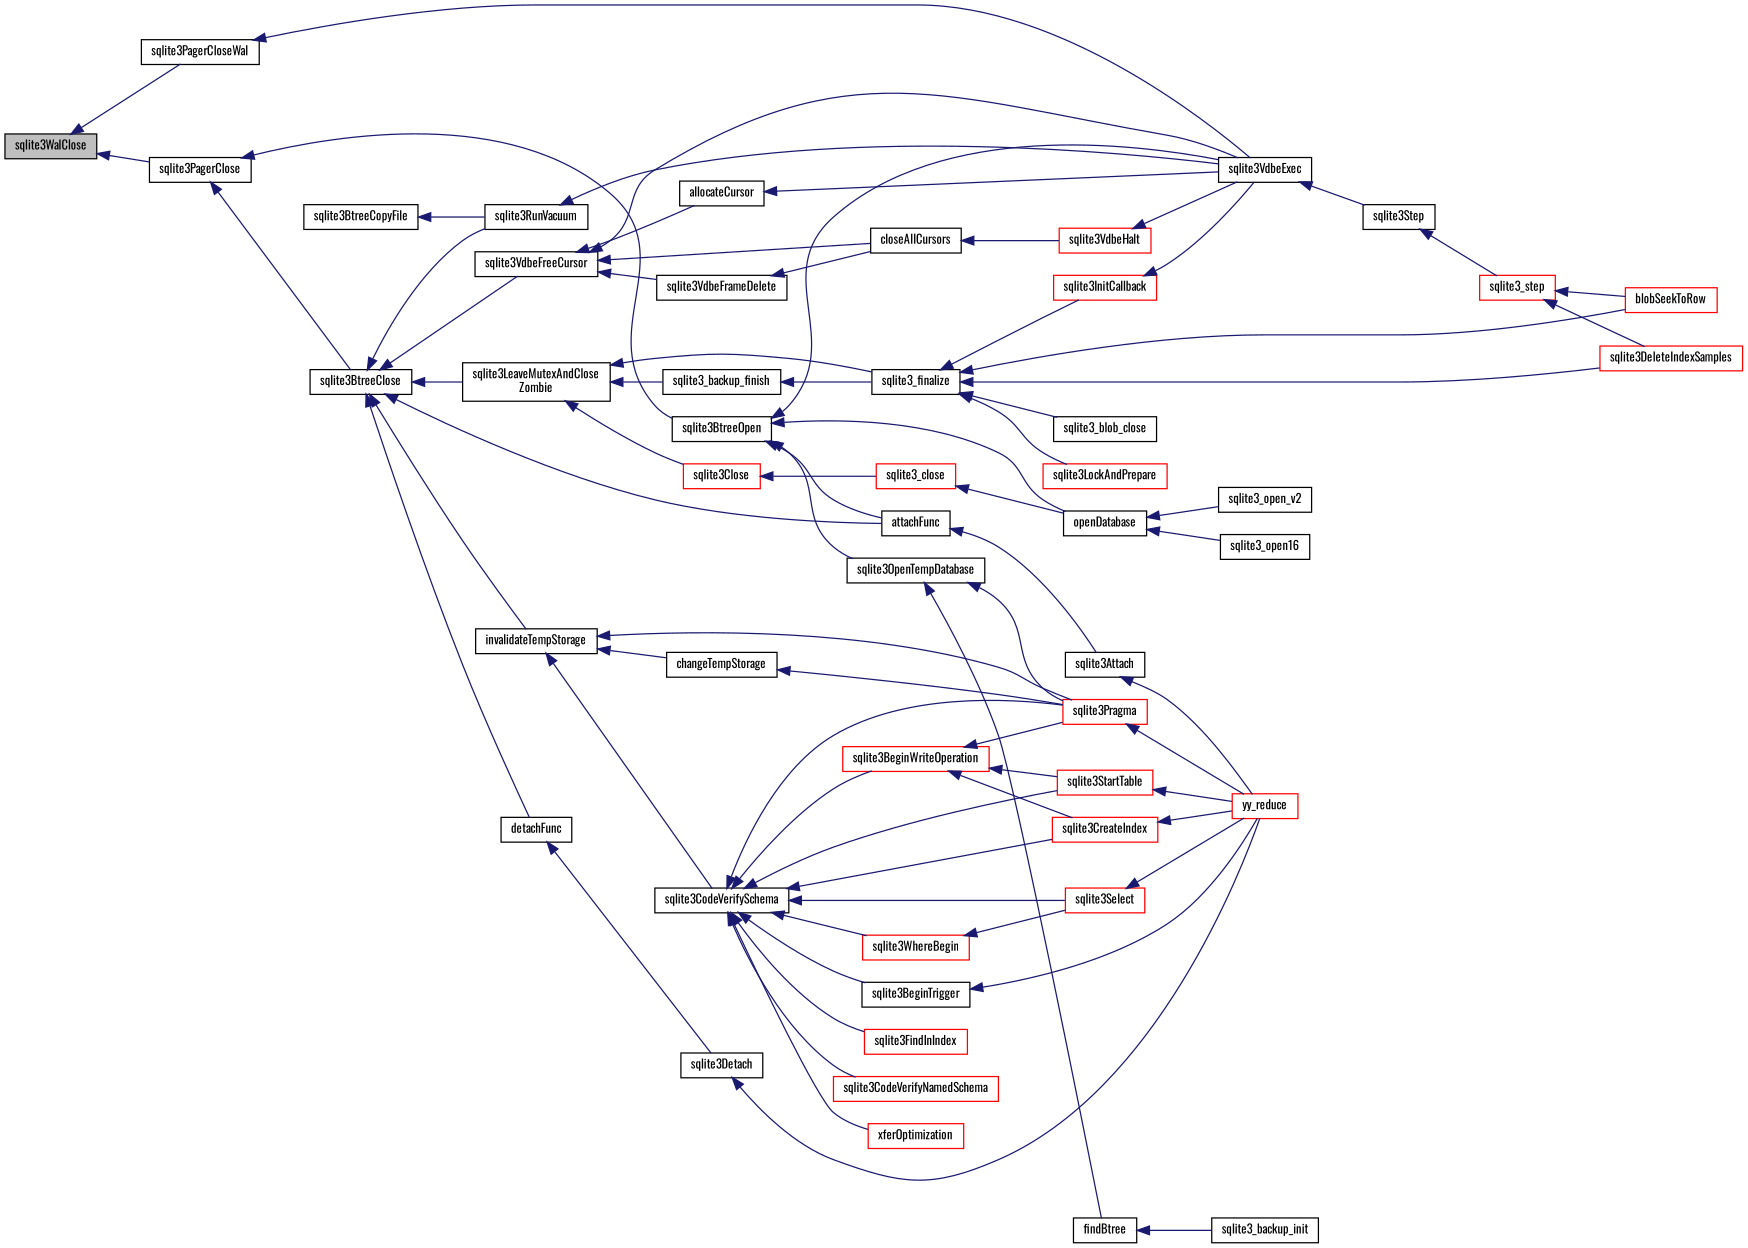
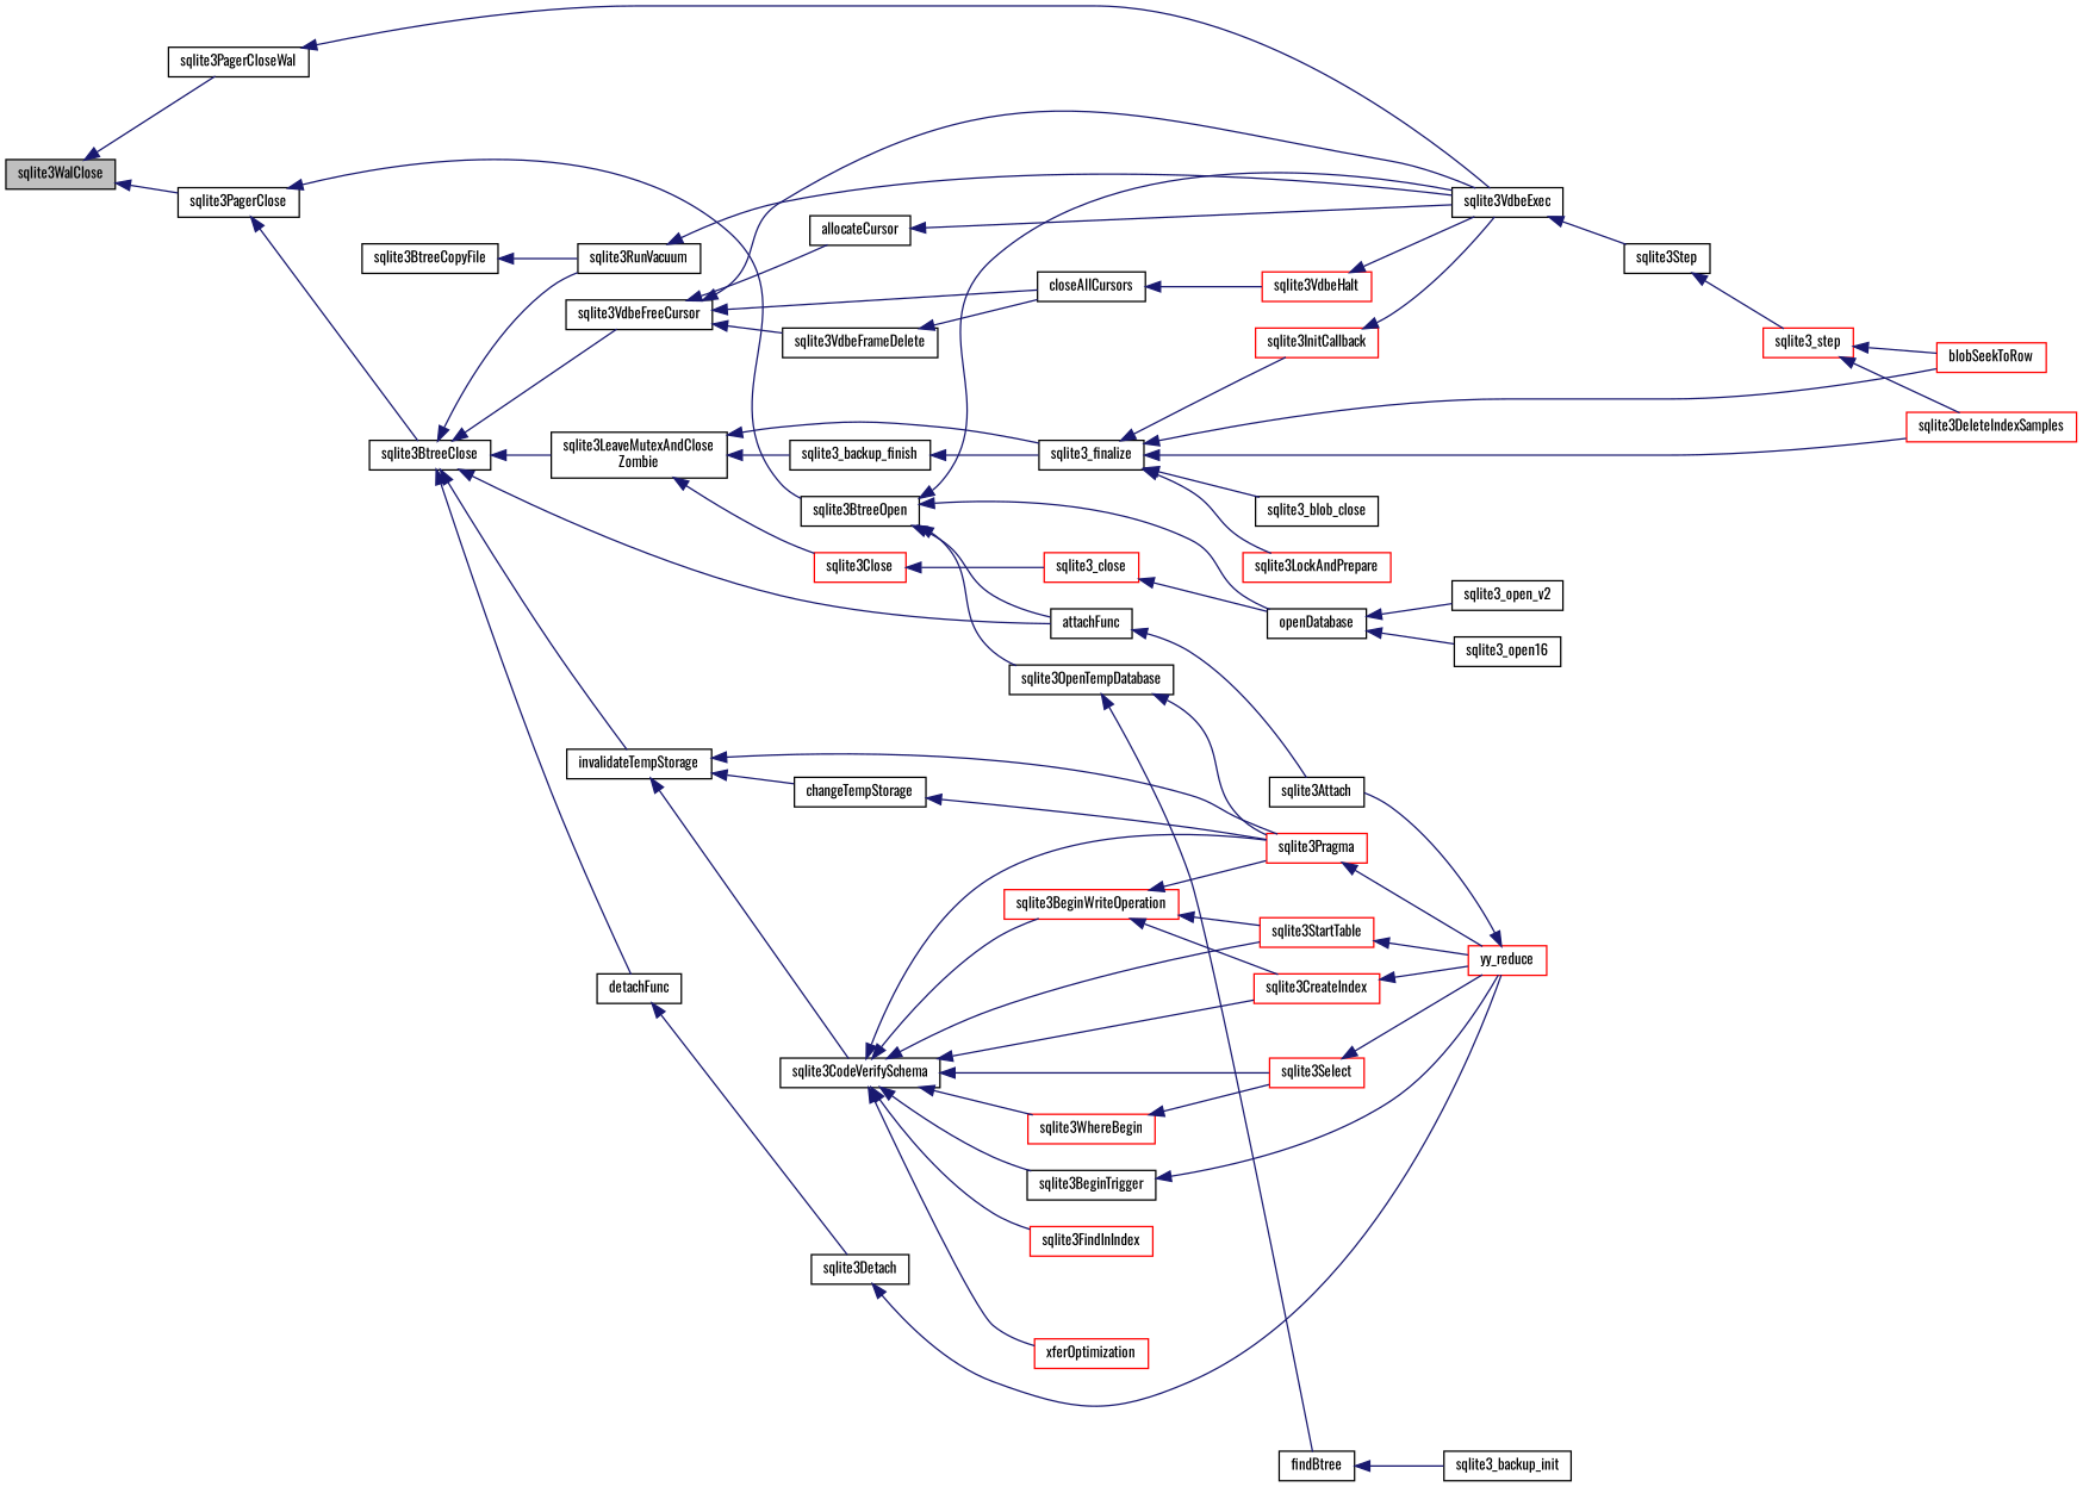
  digraph {
    fontname=Oswald
    rankdir=LR
    node [color=black fillcolor=white fontname=Oswald fontsize=10 shape=record style=filled]
    edge [color=midnightblue dir=back fontname=Oswald fontsize=10 labelfontname=FreeSans labelfontsize=10 style=solid]
    n1 [fillcolor=grey75 fontcolor=black height=0.2 label=sqlite3WalClose width=0.4]
    n2 [height=0.2 label=sqlite3PagerClose width=0.4]
    n3 [height=0.2 label=sqlite3PagerCloseWal width=0.4]
    n4 [height=0.2 label=sqlite3BtreeOpen width=0.4]
    n5 [height=0.2 label=sqlite3BtreeClose width=0.4]
    n6 [height=0.2 label=sqlite3VdbeExec width=0.4]
    n7 [height=0.2 label=attachFunc width=0.4]
    n8 [height=0.2 label=sqlite3OpenTempDatabase width=0.4]
    n9 [height=0.2 label=openDatabase width=0.4]
    n10 [height=0.2 label=sqlite3VdbeFreeCursor width=0.4]
    n11 [height=0.2 label=detachFunc width=0.4]
    n12 [height=0.2 label=invalidateTempStorage width=0.4]
    n13 [height=0.2 label=sqlite3RunVacuum width=0.4]
    n14 [height=0.2 label="sqlite3LeaveMutexAndClose\lZombie" width=0.4]
    n15 [height=0.2 label=sqlite3Step width=0.4]
    n16 [height=0.2 label=sqlite3Attach width=0.4]
    n17 [height=0.2 label=findBtree width=0.4]
    n18 [color=red height=0.2 label=sqlite3Pragma width=0.4]
    n19 [height=0.2 label=sqlite3_open_v2 width=0.4]
    n20 [height=0.2 label=sqlite3_open16 width=0.4]
    n21 [color=red height=0.2 label=sqlite3_step width=0.4]
    n22 [color=red height=0.2 label=blobSeekToRow width=0.4]
    n23 [color=red height=0.2 label=sqlite3DeleteIndexSamples width=0.4]
    n24 [color=red height=0.2 label=yy_reduce width=0.4]
    n25 [height=0.2 label=sqlite3_backup_init width=0.4]
    n26 [height=0.2 label=sqlite3CodeVerifySchema width=0.4]
    n27 [color=red height=0.2 label=sqlite3FindInIndex width=0.4]
    n28 [color=red height=0.2 label=sqlite3StartTable width=0.4]
    n29 [color=red height=0.2 label=sqlite3CreateIndex width=0.4]
-   n30 [color=red height=0.2 label=sqlite3CodeVerifyNamedSchema width=0.4]
    n31 [color=red height=0.2 label=sqlite3BeginWriteOperation width=0.4]
    n32 [color=red height=0.2 label=xferOptimization width=0.4]
    n33 [color=red height=0.2 label=sqlite3Select width=0.4]
    n34 [height=0.2 label=sqlite3BeginTrigger width=0.4]
    n35 [color=red height=0.2 label=sqlite3WhereBegin width=0.4]
    n36 [height=0.2 label=sqlite3VdbeFrameDelete width=0.4]
    n37 [height=0.2 label=closeAllCursors width=0.4]
    n38 [height=0.2 label=allocateCursor width=0.4]
    n39 [height=0.2 label=sqlite3Detach width=0.4]
    n40 [height=0.2 label=changeTempStorage width=0.4]
    n41 [height=0.2 label=sqlite3_backup_finish width=0.4]
    n42 [height=0.2 label=sqlite3_finalize width=0.4]
    n43 [color=red height=0.2 label=sqlite3Close width=0.4]
    n44 [color=red height=0.2 label=sqlite3VdbeHalt width=0.4]
    n45 [height=0.2 label=sqlite3_blob_close width=0.4]
    n46 [color=red height=0.2 label=sqlite3InitCallback width=0.4]
    n47 [color=red height=0.2 label=sqlite3LockAndPrepare width=0.4]
    n48 [color=red height=0.2 label=sqlite3_close width=0.4]
    n49 [height=0.2 label=sqlite3BtreeCopyFile width=0.4]
    n1 -> n2
    n1 -> n3
    n2 -> n4
    n2 -> n5
    n3 -> n6
    n4 -> n6
    n4 -> n7
    n4 -> n8
    n4 -> n9
    n5 -> n7
    n5 -> n10
    n5 -> n11
    n5 -> n12
    n5 -> n13
    n5 -> n14
    n6 -> n15
    n7 -> n16
    n8 -> n17
    n8 -> n18
    n9 -> n19
    n9 -> n20
    n10 -> n6
    n10 -> n36
    n10 -> n37
    n10 -> n38
    n11 -> n39
    n12 -> n18
    n12 -> n26
    n12 -> n40
    n13 -> n6
    n14 -> n41
    n14 -> n42
    n14 -> n43
    n15 -> n21
-   n16 -> n24
+   n24 -> n16
    n17 -> n25
    n18 -> n24
    n21 -> n22
    n21 -> n23
    n26 -> n18
    n26 -> n27
    n26 -> n28
    n26 -> n29
-   n26 -> n30
    n26 -> n31
    n26 -> n32
    n26 -> n33
    n26 -> n34
    n26 -> n35
    n28 -> n24
    n29 -> n24
    n31 -> n18
    n31 -> n28
    n31 -> n29
    n33 -> n24
    n34 -> n24
    n35 -> n33
    n36 -> n37
    n37 -> n44
    n38 -> n6
    n39 -> n24
    n40 -> n18
    n41 -> n42
    n42 -> n22
    n42 -> n23
    n42 -> n45
    n42 -> n46
    n42 -> n47
    n43 -> n48
    n44 -> n6
    n46 -> n6
    n48 -> n9
    n49 -> n13
  }
